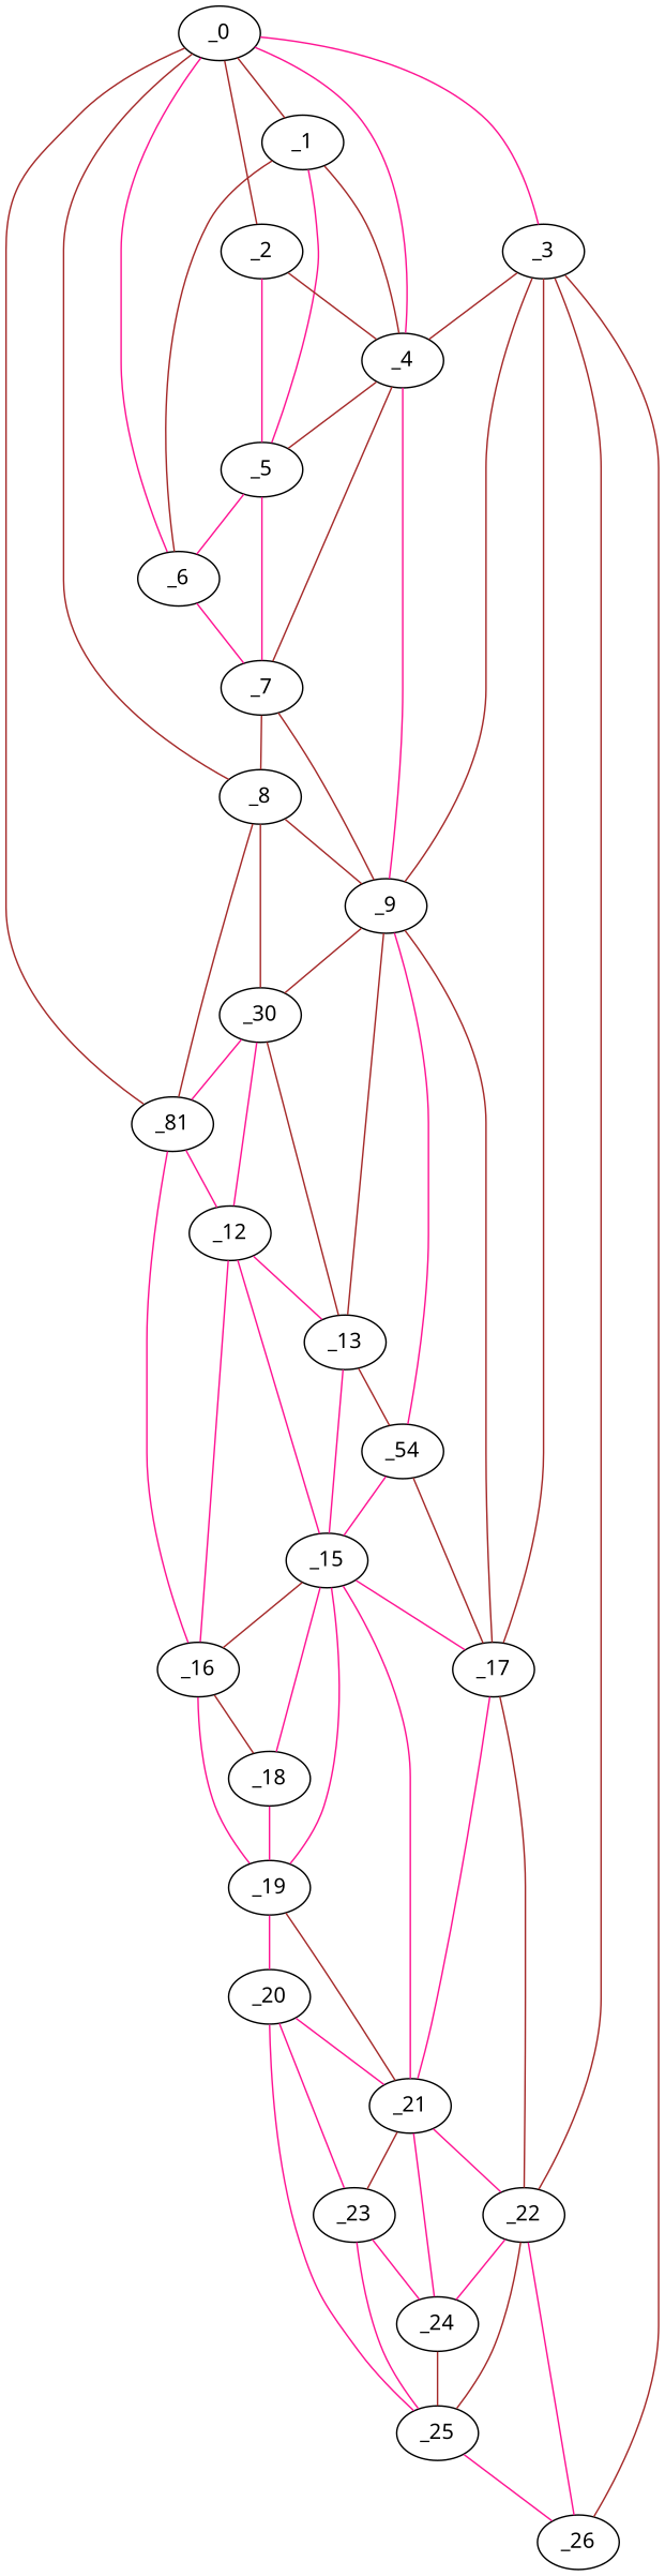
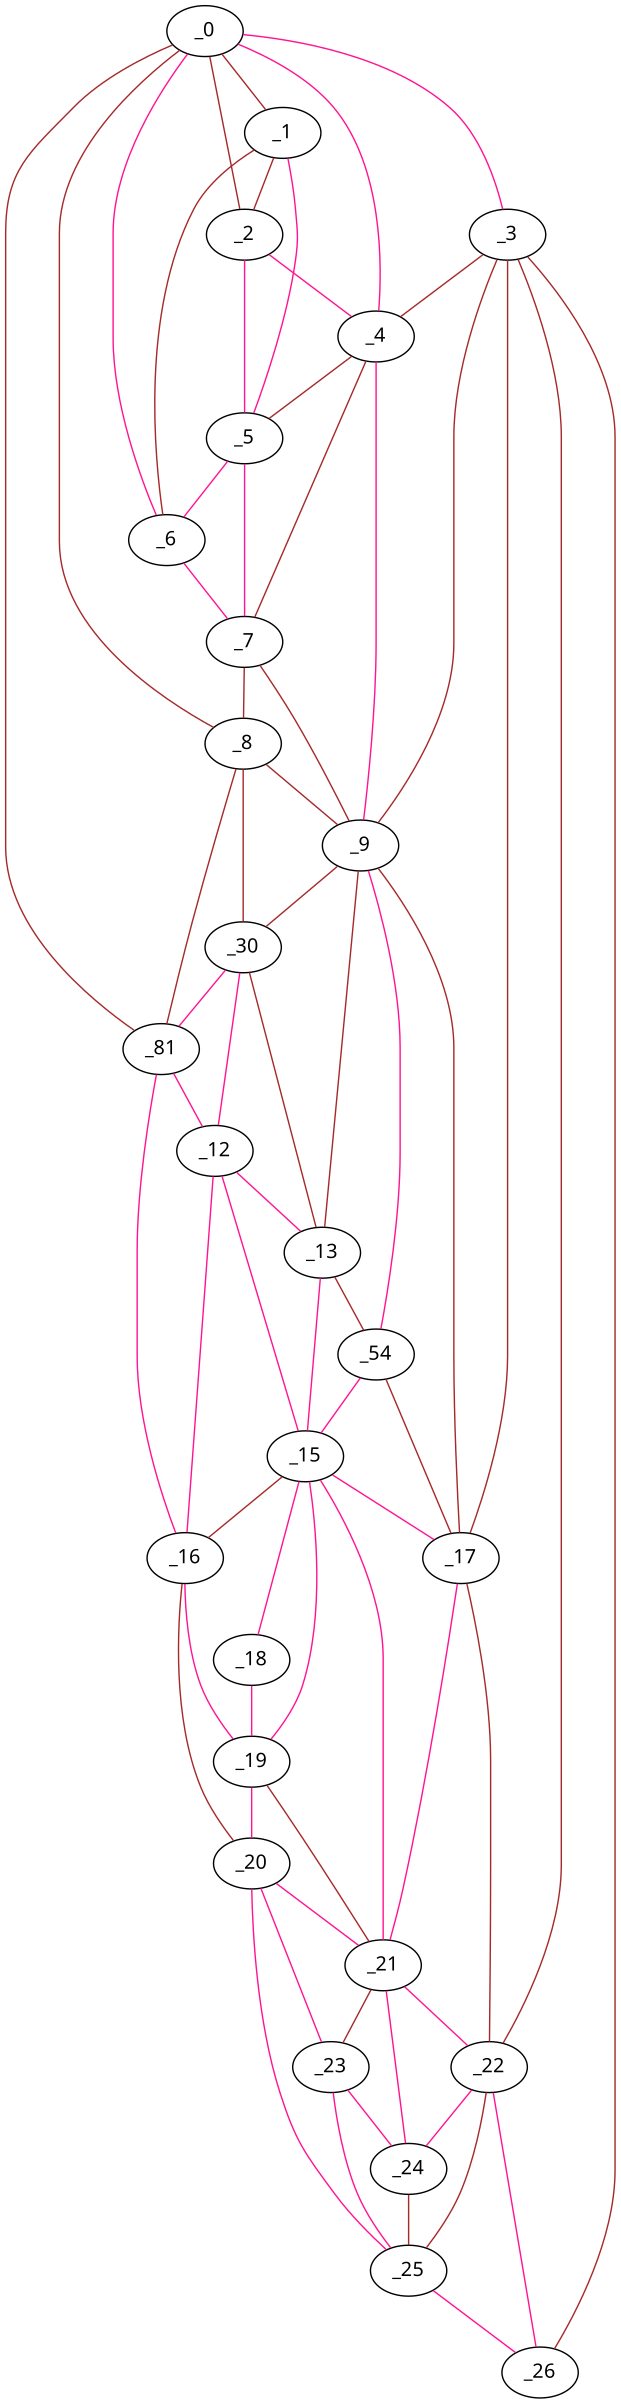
  graph {
    fontname="Noto Sans"
    node [fontname="Noto Sans" x=104 y=73]
    edge [color=deeppink fontname="Noto Sans" valence=2]
    _0 [x=7 y=62]
    _1 [x=20 y=61]
    _2 [x=21 y=80]
    _3 [x=21 y=103]
    _4 [x=25]
    _6 [x=37 y=51]
    _8 [x=48 y=41]
    n8 [label=_81 x=68 y=25]
    _5 [x=30 y=59]
    _9 [x=60 y=57]
    _17 [x=87 y=66]
    _22
    _26 [x=125 y=95]
    _7 [x=38 y=57]
    n15 [label=_30 x=62 y=40]
    _12 [x=70 y=32]
    _16 [x=83 y=28]
    _13 [x=74 y=47]
    n19 [label=_54 x=74 y=56]
    _21 [y=53]
    _25 [x=122 y=71]
    _24 [x=110 y=68]
    _15 [x=80 y=44]
    _18 [x=91 y=34]
    _19 [x=99 y=39]
    _23 [x=109 y=54]
    _20 [y=44]
    _0 -- _1 [color=brown valence=1]
    _0 -- _2 [color=brown]
    _0 -- _3 [valence=1]
    _0 -- _4
    _0 -- _6
    _0 -- _8 [color=brown valence=1]
    _0 -- n8 [color=brown valence=1]
-   _1 -- _4 [color=brown]
+   _1 -- _2 [color=brown]
    _1 -- _6 [color=brown valence=1]
    _1 -- _5
-   _2 -- _4 [color=brown]
+   _2 -- _4
    _2 -- _5 [valence=1]
    _3 -- _4 [color=brown valence=1]
    _3 -- _9 [color=brown]
    _3 -- _17 [color=brown valence=1]
    _3 -- _22 [color=brown valence=1]
    _3 -- _26 [color=brown valence=1]
    _4 -- _5 [color=brown]
    _4 -- _9
    _4 -- _7 [color=brown]
    _6 -- _7 [valence=1]
    _8 -- n8 [color=brown]
    _8 -- _9 [color=brown]
    _8 -- n15 [color=brown]
    n8 -- _12 [valence=1]
    n8 -- _16 [valence=1]
    _5 -- _6
    _5 -- _7
    _9 -- _17 [color=brown]
    _9 -- n15 [color=brown valence=1]
    _9 -- _13 [color=brown]
    _9 -- n19 [valence=1]
    _17 -- _22 [color=brown]
    _17 -- _21
    _22 -- _26
    _22 -- _25 [color=brown]
    _22 -- _24
    _7 -- _8 [color=brown]
    _7 -- _9 [color=brown]
    n15 -- n8 [valence=1]
    n15 -- _12
    n15 -- _13 [color=brown valence=1]
    _12 -- _16
    _12 -- _13
    _12 -- _15
-   _16 -- _18 [color=brown valence=1]
+   _16 -- _20 [color=brown valence=1]
    _16 -- _19 [valence=1]
    _13 -- n19 [color=brown valence=1]
    _13 -- _15 [valence=1]
    n19 -- _17 [color=brown]
    n19 -- _15
    _21 -- _22 [valence=1]
    _21 -- _24
    _21 -- _23 [color=brown]
    _25 -- _26 [valence=1]
    _24 -- _25 [color=brown]
    _15 -- _17 [valence=1]
    _15 -- _16 [color=brown]
    _15 -- _21 [valence=1]
    _15 -- _18
    _15 -- _19 [valence=1]
    _18 -- _19
    _19 -- _21 [color=brown valence=1]
    _19 -- _20 [valence=1]
    _23 -- _25
    _23 -- _24
    _20 -- _21
    _20 -- _25 [valence=1]
    _20 -- _23
  }
